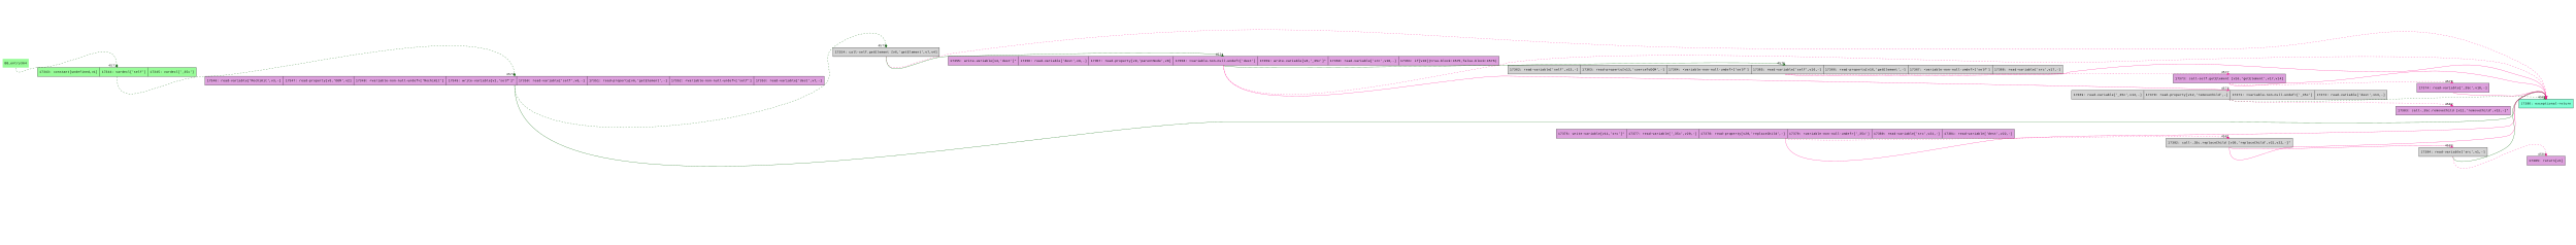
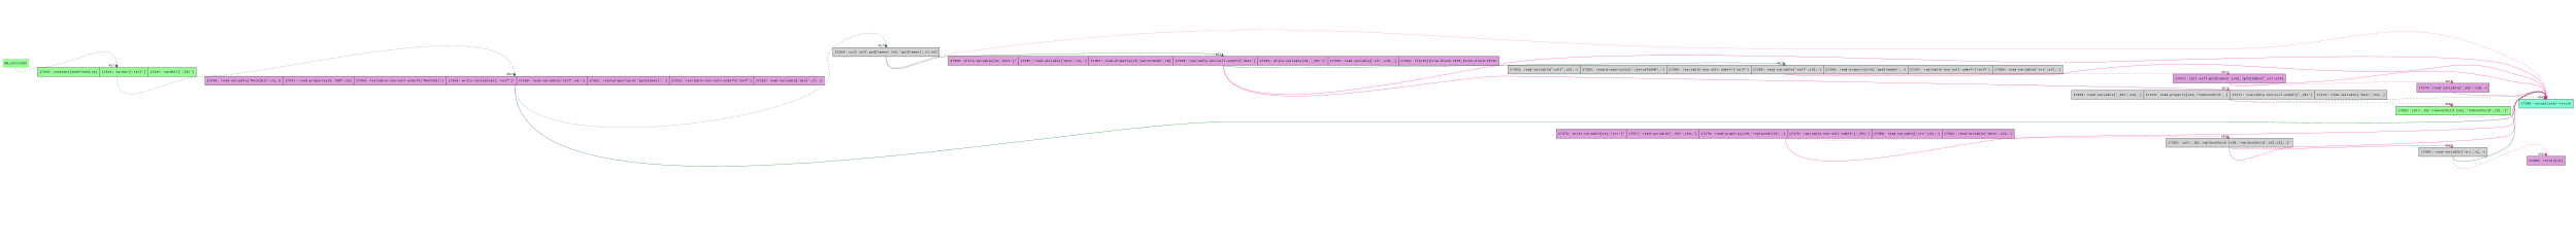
  digraph {
    fontname="Liberation Mono"
    rankdir=LR
    node [fillcolor=plum fontname="Liberation Mono" shape=record style=filled]
    edge [arrowhead=vee color=deeppink fontname="Liberation Mono" headport=n style=solid tailport=s]
    n1 [fillcolor=palegreen label=BB_entry364 shape=none]
    n2 [fillcolor=palegreen label="{17343: constant[undefined,v1]|17344: vardecl['self']|17345: vardecl['_35c']}"]
    n3 [label="{17346: read-variable['MochiKit',v3,-]|17347: read-property[v3,'DOM',v2]|17348: \<variable-non-null-undef\>['MochiKit']|17349: write-variable[v2,'self']*|17350: read-variable['self',v6,-]|17351: read-property[v6,'getElement',-]|17352: \<variable-non-null-undef\>['self']|17353: read-variable['dest',v7,-]}"]
    n4 [fillcolor=lightgrey label="{17354: call-self.getElement [v6,'getElement',v7,v4]}"]
    n5 [fillcolor=aquamarine label="{17386: exceptional-return}"]
    n6 [label="{17355: write-variable[v4,'dest']*|17356: read-variable['dest',v9,-]|17357: read-property[v9,'parentNode',v8]|17358: \<variable-non-null-undef\>['dest']|17359: write-variable[v8,'_35c']*|17360: read-variable['src',v10,-]|17361: if[v10](true-block:4575,false-block:4576)}"]
    n7 [fillcolor=lightgrey label="{17362: read-variable['self',v13,-]|17363: read-property[v13,'coerceToDOM',-]|17364: \<variable-non-null-undef\>['self']|17365: read-variable['self',v16,-]|17366: read-property[v16,'getElement',-]|17367: \<variable-non-null-undef\>['self']|17368: read-variable['src',v17,-]}"]
    n8 [fillcolor=lightgrey label="{17369: read-variable['_35c',v12,-]|17370: read-property[v12,'removeChild',-]|17371: \<variable-non-null-undef\>['_35c']|17372: read-variable['dest',v13,-]}"]
    n9 [label="{17373: call-self.getElement [v16,'getElement',v17,v14]}"]
-   n10 [label="{17383: call-_35c.removeChild [v12,'removeChild',v13,-]*}"]
+   n10 [fillcolor=palegreen label="{17383: call-_35c.removeChild [v12,'removeChild',v13,-]*}"]
    n11 [label="{17374: read-variable['_35c',v18,-]}"]
    n12 [fillcolor=lightgrey label="{17384: read-variable['src',v1,-]}"]
    n13 [label="{17385: return[v1]}"]
    n14 [label="{17376: write-variable[v11,'src']*|17377: read-variable['_35c',v20,-]|17378: read-property[v20,'replaceChild',-]|17379: \<variable-non-null-undef\>['_35c']|17380: read-variable['src',v21,-]|17381: read-variable['dest',v22,-]}"]
    n15 [fillcolor=lightgrey label="{17382: call-_35c.replaceChild [v20,'replaceChild',v21,v22,-]*}"]
    n1 -> n2 [arrowhead=diamond color=darkgreen headlabel="    4571" style=dashed]
    n2 -> n3 [arrowhead=diamond color=darkgreen headlabel="      4572" style=dashed]
    n3 -> n4 [arrowhead=diamond color=darkgreen headlabel="      4573" style=dashed]
    n3 -> n5 [arrowhead=diamond color=darkgreen headlabel="      4585"]
    n4 -> n5 [arrowhead=diamond style=dashed]
    n4 -> n6 [color=darkgreen headlabel="      4574"]
-   n6 -> n5 [style=dashed]
+   n6 -> n5
    n6 -> n7 [color=darkgreen headlabel="      4575"]
    n6 -> n8 [headlabel="      4576"]
    n7 -> n5
    n7 -> n9 [headlabel="      4577" style=dashed]
    n8 -> n5 [color=darkgreen style=dashed]
    n8 -> n10 [arrowhead=diamond headlabel="      4582" style=dashed]
    n9 -> n5 [arrowhead=diamond]
    n9 -> n11 [headlabel="      4578" style=dashed]
+   n10 -> n5 [style=dashed]
    n11 -> n5
    n12 -> n5 [color=darkgreen]
    n12 -> n13 [arrowhead=diamond headlabel="      4584" style=dashed]
    n14 -> n5 [arrowhead=diamond]
    n14 -> n15 [arrowhead=diamond headlabel="      4581" style=dashed]
    n15 -> n5
    n15 -> n12 [headlabel="      4583"]
  }
